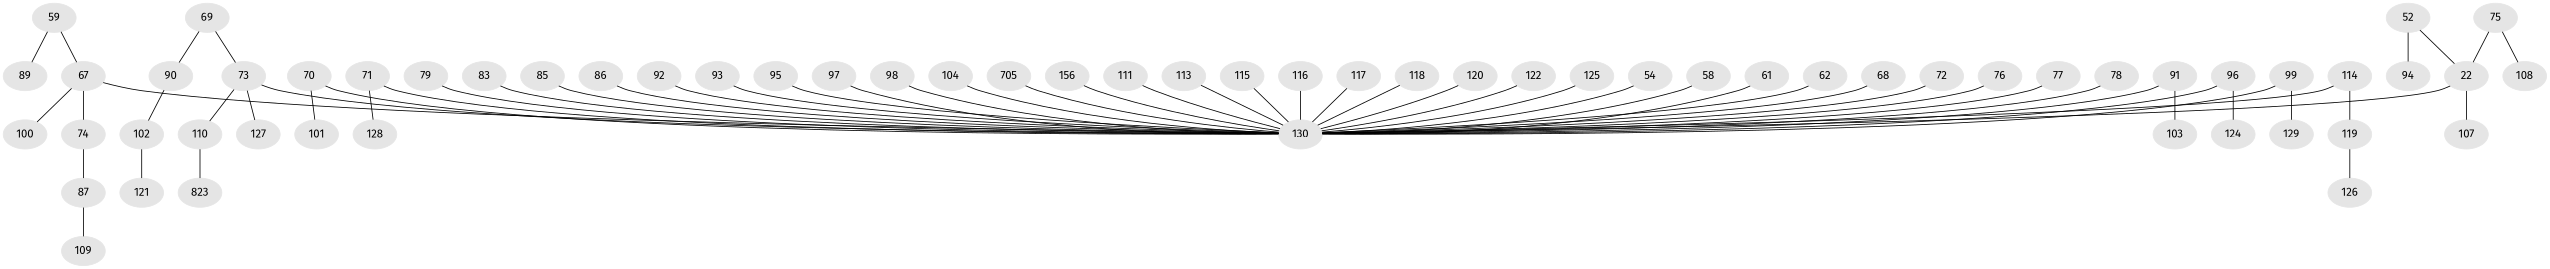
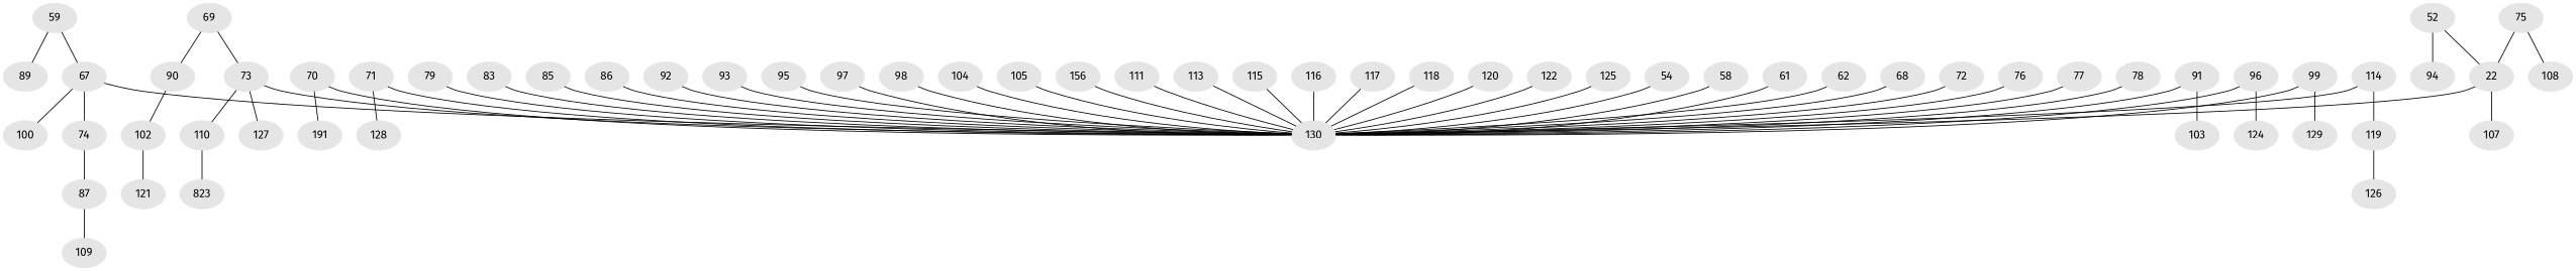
  graph {
    fontname="Fira Sans"
    node [color=gray90 fontname="Fira Sans" style=filled]
    edge [fontname="Fira Sans"]
    n1 [label=22 super="+49"]
    130 [super="+50+88+22+32+112+34+47+19+80+53+56+43+57+46+64+60+84"]
    107
    52
    94
    54
    58
    67 [super="+37"]
    74
    100
    59
    89
    61
    62
    87
    68
    73 [super="+65"]
    110
    127
    69
    90
    102
    70
-   101
+   101 [label=191]
    71
    128
    72
    n28 [label=823]
    109
    75
    108
    76
    77
    78
    79
    83
    85
    86
    121
    91
    103
    92
    93
    95
    96
    124
    97
    98
    99
    129
    104
-   105 [label=705]
+   105
    n53 [label=156]
    111
    113
    114 [super="+51"]
    119
    126
    115
    116
    117
    118
    120
    122
    125
    n1 -- 130
    n1 -- 107
    52 -- n1
    52 -- 94
    54 -- 130
    58 -- 130
    67 -- 130
    67 -- 74
    67 -- 100
    74 -- 87
    59 -- 67
    59 -- 89
    61 -- 130
    62 -- 130
    87 -- 109
    68 -- 130
    73 -- 130
    73 -- 110
    73 -- 127
    110 -- n28
    69 -- 73
    69 -- 90
    90 -- 102
    102 -- 121
    70 -- 130
    70 -- 101
    71 -- 130
    71 -- 128
    72 -- 130
    75 -- n1
    75 -- 108
    76 -- 130
    77 -- 130
    78 -- 130
    79 -- 130
    83 -- 130
    85 -- 130
    86 -- 130
    91 -- 130
    91 -- 103
    92 -- 130
    93 -- 130
    95 -- 130
    96 -- 130
    96 -- 124
    97 -- 130
    98 -- 130
    99 -- 130
    99 -- 129
    104 -- 130
    105 -- 130
    n53 -- 130
    111 -- 130
    113 -- 130
    114 -- 130
    114 -- 119
    119 -- 126
    115 -- 130
    116 -- 130
    117 -- 130
    118 -- 130
    120 -- 130
    122 -- 130
    125 -- 130
  }
